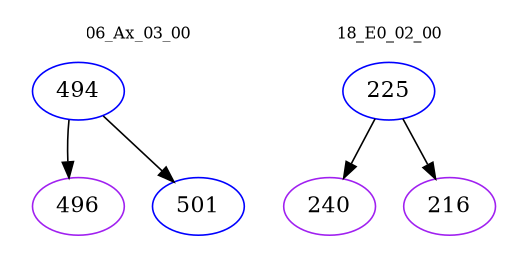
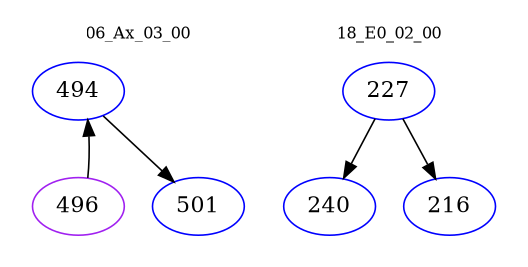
  digraph {
    node [color=blue]
    edge [color=black]
    n1 [label=494]
    n2 [color=purple label=496]
    n3 [label=501]
-   n4 [label=225]
-   n5 [color=purple label=240]
-   n6 [color=purple label=216]
+   n4 [label=227]
+   n5 [label=240]
+   n6 [label=216]
    subgraph cluster_1 {
      color=white
      fontsize=10
      label="06_Ax_03_00"
      n1
      n2
      n3
    }
    subgraph cluster_2 {
      color=white
      fontsize=10
      label="18_E0_02_00"
      n4
      n5
      n6
    }
-   n1 -> n2
+   n2 -> n1
    n1 -> n3
    n4 -> n5
    n4 -> n6
  }
